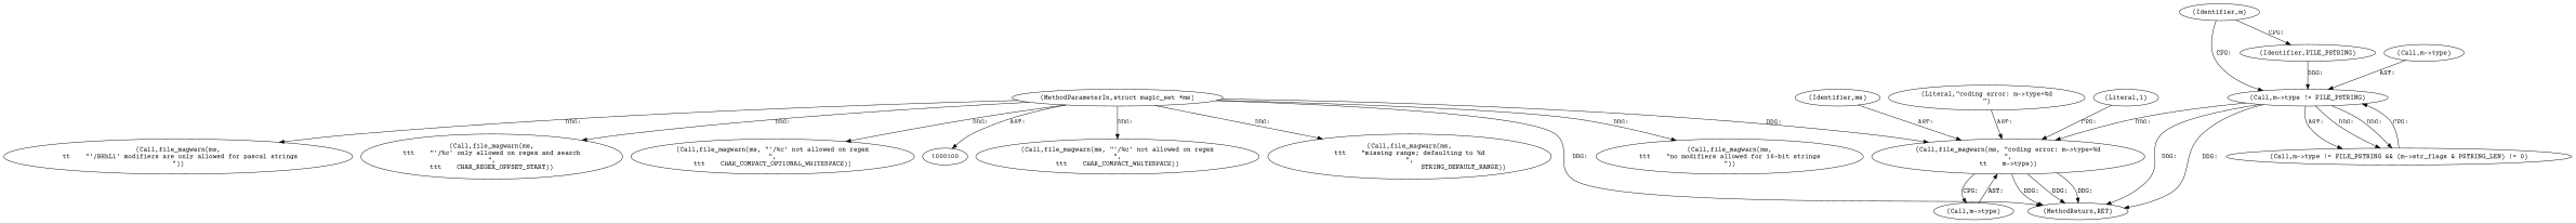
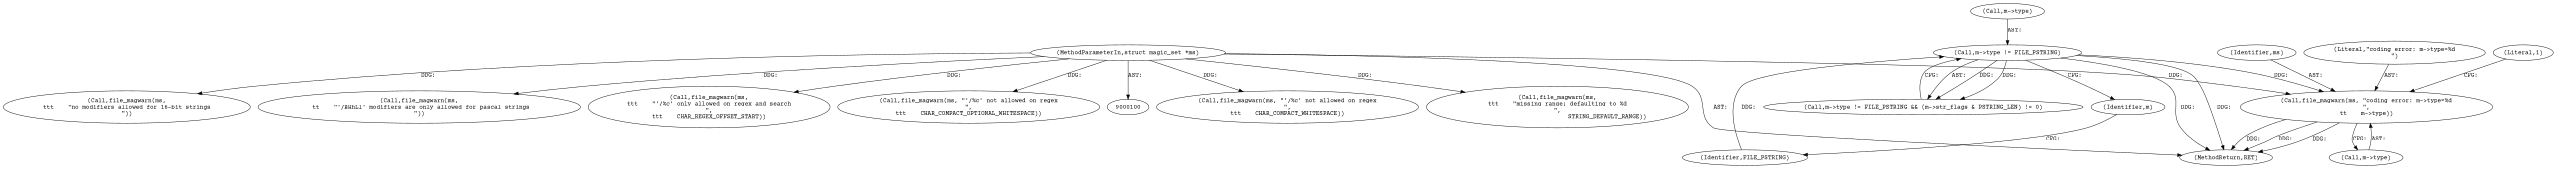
  digraph {
    fontname="Courier Prime"
    node [fontname="Courier Prime"]
    edge [fontname="Courier Prime"]
    n1 [label="(Call,file_magwarn(ms, \"coding error: m->type=%d\n\",\n\t\t    m->type))"]
    n2 [label="(MethodReturn,RET)"]
    n3 [label="(Call,m->type)"]
    n4 [label="(MethodParameterIn,struct magic_set *ms)"]
    n5 [label="(Call,file_magwarn(ms, \"'/%c' not allowed on regex\n\",\n\t\t\t    CHAR_COMPACT_WHITESPACE))"]
    n6 [label="(Call,file_magwarn(ms,\n\t\t\t    \"missing range; defaulting to %d\n\",\n                            STRING_DEFAULT_RANGE))"]
    n7 [label="(Call,file_magwarn(ms,\n\t\t\t    \"no modifiers allowed for 16-bit strings\n\"))"]
    n8 [label="(Call,file_magwarn(ms,\n \t\t    \"'/BHhLl' modifiers are only allowed for pascal strings\n\"))"]
    n9 [label="(Call,file_magwarn(ms,\n\t\t\t    \"'/%c' only allowed on regex and search\n\",\n\t\t\t    CHAR_REGEX_OFFSET_START))"]
    n10 [label="(Call,file_magwarn(ms, \"'/%c' not allowed on regex\n\",\n\t\t\t    CHAR_COMPACT_OPTIONAL_WHITESPACE))"]
-   1000100
+   1000100 [label=9000100]
    n12 [label="(Call,m->type != FILE_PSTRING)"]
    n13 [label="(Call,m->type != FILE_PSTRING && (m->str_flags & PSTRING_LEN) != 0)"]
    n14 [label="(Identifier,FILE_PSTRING)"]
    n15 [label="(Call,m->type)"]
    n16 [label="(Identifier,ms)"]
    n17 [label="(Literal,\"coding error: m->type=%d\n\")"]
    n18 [label="(Literal,1)"]
    n19 [label="(Identifier,m)"]
    n1 -> n2 [label="DDG: "]
    n1 -> n2 [label="DDG: "]
    n1 -> n2 [label="DDG: "]
    n1 -> n3 [label="CFG: "]
    n3 -> n1 [label="AST: "]
    n4 -> n1 [label="DDG: "]
-   n4 -> n2 [label="DDG: "]
+   n4 -> n2 [label="AST: "]
    n4 -> n5 [label="DDG: "]
    n4 -> n6 [label="DDG: "]
    n4 -> n7 [label="DDG: "]
    n4 -> n8 [label="DDG: "]
    n4 -> n9 [label="DDG: "]
    n4 -> n10 [label="DDG: "]
    n4 -> 1000100 [label="AST: "]
    n12 -> n1 [label="DDG: "]
    n12 -> n2 [label="DDG: "]
    n12 -> n2 [label="DDG: "]
    n12 -> n13 [label="AST: "]
    n12 -> n13 [label="DDG: "]
    n12 -> n13 [label="DDG: "]
    n13 -> n12 [label="CFG: "]
    n14 -> n12 [label="DDG: "]
    n15 -> n12 [label="AST: "]
    n16 -> n1 [label="AST: "]
    n17 -> n1 [label="AST: "]
    n18 -> n1 [label="CFG: "]
-   n19 -> n12 [label="CFG: "]
+   n12 -> n19 [label="CFG: "]
    n19 -> n14 [label="CFG: "]
  }
